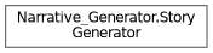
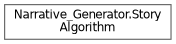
  digraph {
    rankdir=LR
-   n1 [color=grey40 fillcolor=white fontname=Helvetica fontsize=10 height=0.2 label="Narrative_Generator.Story\lGenerator" shape=box style=filled width=0.4]
+   n1 [color=grey40 fillcolor=white fontname=Helvetica fontsize=10 height=0.2 label="Narrative_Generator.Story\lAlgorithm" shape=box style=filled width=0.4]
  }
